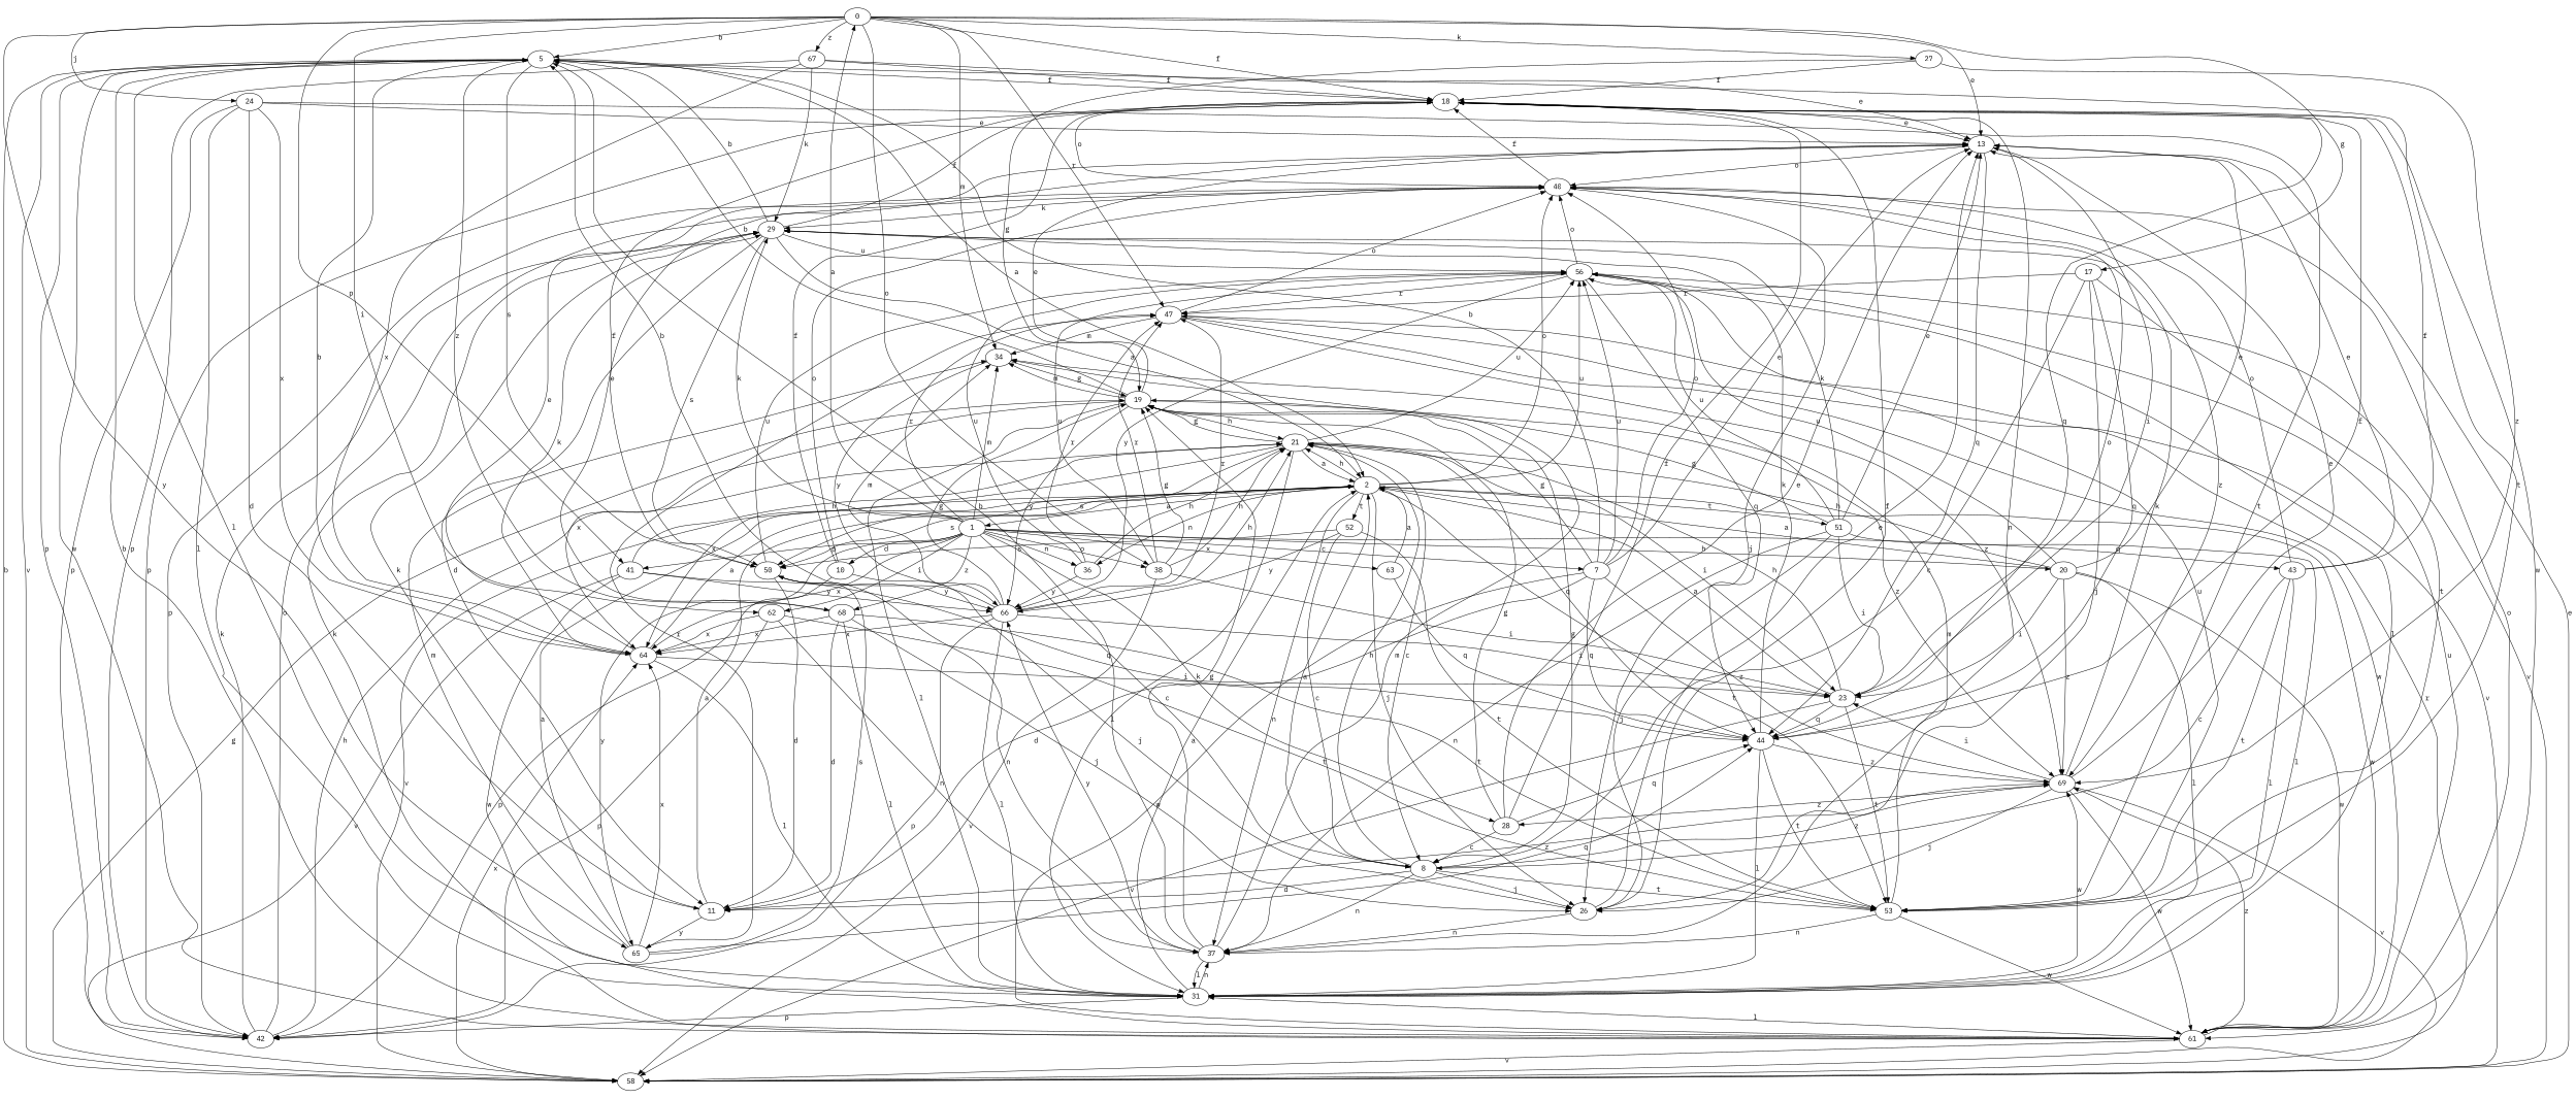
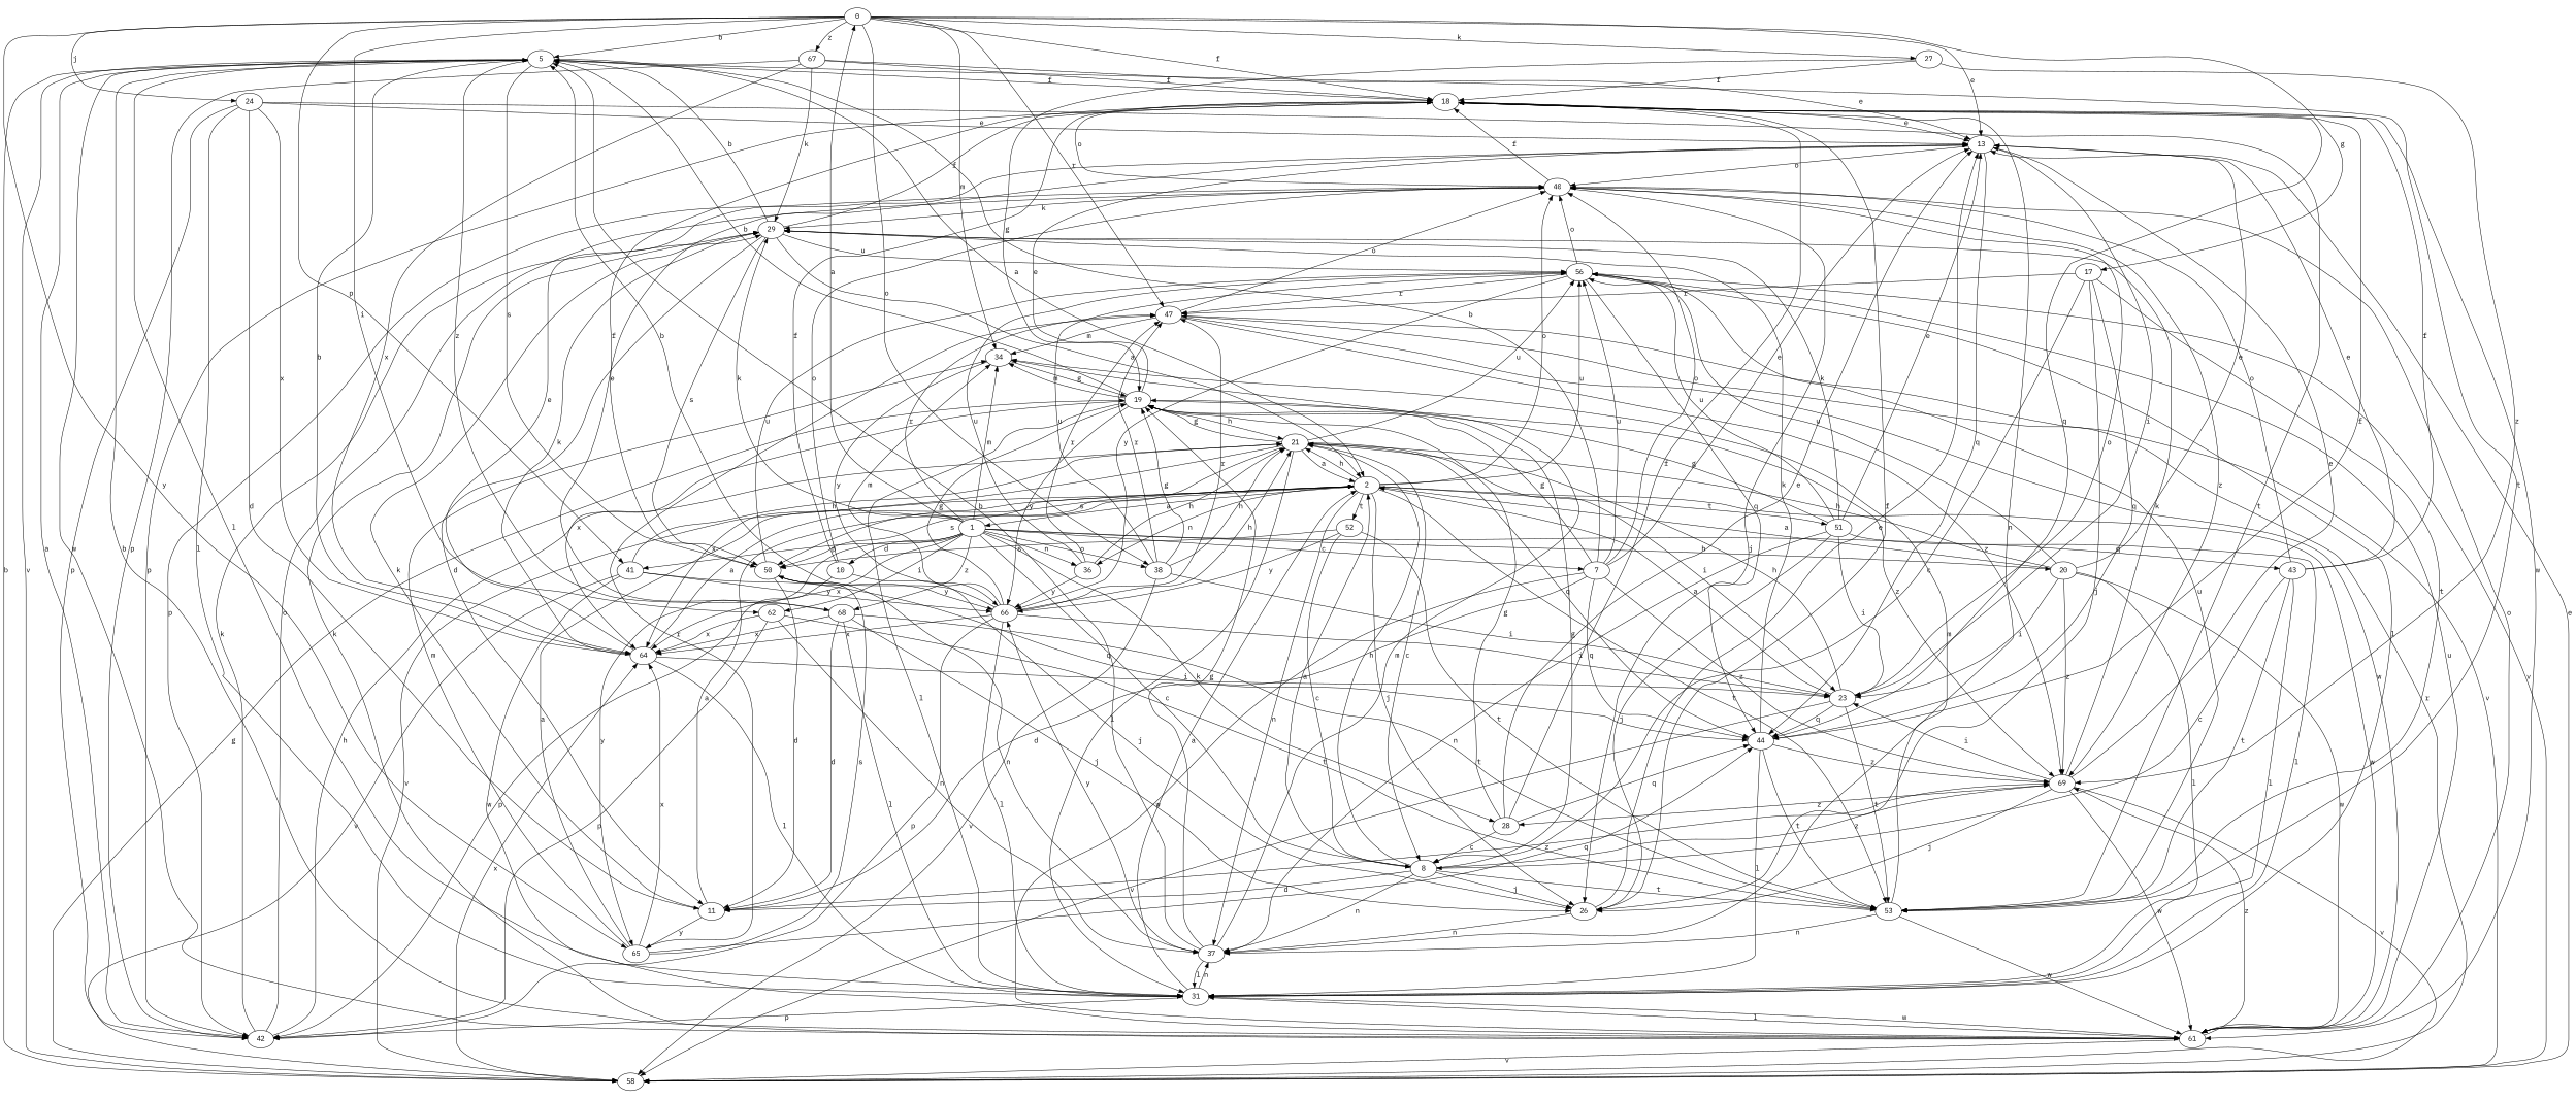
  strict digraph {
    fontname="IBM Plex Mono"
    node [fontname="IBM Plex Mono"]
    edge [fontname="IBM Plex Mono"]
    0
    5
    13
    n4 [label=18]
    17
    n6 [label=62]
    24
    27
    34
    38
    41
    47
    65
    67
    68
    2
    50
    53
    58
    61
    31
    42
    40
    44
    23
    37
    8
    26
    64
    11
    19
    69
    66
    21
    56
    29
    1
    7
    10
    20
    28
    36
    43
-   63
    51
    52
    0 -> 5 [label=b]
    0 -> 13 [label=e]
    0 -> n4 [label=f]
    0 -> 17 [label=g]
    0 -> n6 [label=i]
    0 -> 24 [label=j]
    0 -> 27 [label=k]
    0 -> 34 [label=m]
    0 -> 38 [label=o]
    0 -> 41 [label=p]
    0 -> 47 [label=r]
    0 -> 65 [label=y]
    0 -> 67 [label=z]
    5 -> n4 [label=f]
    5 -> 68 [label=z]
    5 -> 2 [label=a]
    5 -> 50 [label=s]
    5 -> 53 [label=t]
    5 -> 58 [label=v]
    5 -> 61 [label=w]
    5 -> 31 [label=l]
-   5 -> 42 [label=p]
+   5 -> 42 [label=a]
    13 -> 40 [label=o]
    13 -> 44 [label=q]
    13 -> 23 [label=i]
    n4 -> 13 [label=e]
    n4 -> 61 [label=w]
    n4 -> 42 [label=p]
    n4 -> 40 [label=o]
    n4 -> 44 [label=q]
    n4 -> 37 [label=n]
    17 -> 47 [label=r]
    17 -> 53 [label=t]
    17 -> 44 [label=q]
    17 -> 8 [label=c]
    17 -> 26 [label=j]
    n6 -> 53 [label=t]
    n6 -> 42 [label=p]
    n6 -> 37 [label=n]
    n6 -> 64 [label=x]
    24 -> 13 [label=e]
    24 -> 53 [label=t]
    24 -> 31 [label=l]
    24 -> 42 [label=p]
    24 -> 64 [label=x]
    24 -> 11 [label=d]
    27 -> n4 [label=f]
    27 -> 19 [label=g]
    27 -> 69 [label=z]
    34 -> 19 [label=g]
    34 -> 66 [label=y]
    38 -> 47 [label=r]
    38 -> 58 [label=v]
    38 -> 23 [label=i]
    38 -> 19 [label=g]
    38 -> 21 [label=h]
    38 -> 56 [label=u]
    41 -> 58 [label=v]
    41 -> 61 [label=w]
    41 -> 44 [label=q]
    41 -> 66 [label=y]
    41 -> 21 [label=h]
    47 -> 34 [label=m]
    47 -> 58 [label=v]
    47 -> 61 [label=w]
    47 -> 40 [label=o]
    47 -> 69 [label=z]
    65 -> 34 [label=m]
    65 -> 47 [label=r]
    65 -> 2 [label=a]
    65 -> 50 [label=s]
    65 -> 44 [label=q]
    65 -> 64 [label=x]
    67 -> 13 [label=e]
    67 -> n4 [label=f]
    67 -> 42 [label=p]
    67 -> 64 [label=x]
    67 -> 29 [label=k]
    68 -> 13 [label=e]
    68 -> 53 [label=t]
    68 -> 31 [label=l]
    68 -> 26 [label=j]
    68 -> 64 [label=x]
    68 -> 11 [label=d]
    2 -> 50 [label=s]
    2 -> 53 [label=t]
    2 -> 58 [label=v]
    2 -> 61 [label=w]
    2 -> 40 [label=o]
    2 -> 37 [label=n]
    2 -> 26 [label=j]
    2 -> 21 [label=h]
    2 -> 56 [label=u]
    2 -> 1 [label=a]
    2 -> 36 [label=n]
    2 -> 51 [label=t]
    2 -> 52 [label=t]
    50 -> n4 [label=f]
    50 -> 37 [label=n]
    50 -> 11 [label=d]
    50 -> 66 [label=y]
    50 -> 56 [label=u]
    53 -> 34 [label=m]
    53 -> 61 [label=w]
    53 -> 37 [label=n]
    53 -> 56 [label=u]
    58 -> 5 [label=b]
    58 -> 13 [label=e]
    58 -> 47 [label=r]
    58 -> 64 [label=x]
    58 -> 19 [label=g]
    61 -> 5 [label=b]
    61 -> 58 [label=v]
    61 -> 31 [label=l]
    61 -> 40 [label=o]
    61 -> 69 [label=z]
    61 -> 29 [label=k]
    31 -> 2 [label=a]
-   31 -> 69 [label=w]
+   31 -> 61 [label=w]
    31 -> 42 [label=p]
    31 -> 37 [label=n]
    42 -> 40 [label=o]
    42 -> 21 [label=h]
    42 -> 29 [label=k]
    40 -> n4 [label=f]
    40 -> 42 [label=p]
    40 -> 26 [label=j]
    40 -> 69 [label=z]
    40 -> 29 [label=k]
    44 -> n4 [label=f]
    44 -> 53 [label=t]
    44 -> 31 [label=l]
    44 -> 69 [label=z]
    44 -> 29 [label=k]
    23 -> 2 [label=a]
    23 -> 53 [label=t]
    23 -> 58 [label=v]
    23 -> 40 [label=o]
    23 -> 44 [label=q]
    23 -> 21 [label=h]
    37 -> 5 [label=b]
    37 -> 34 [label=m]
    37 -> 31 [label=l]
    37 -> 19 [label=g]
    37 -> 66 [label=y]
    8 -> 2 [label=a]
    8 -> 53 [label=t]
    8 -> 37 [label=n]
    8 -> 26 [label=j]
    8 -> 11 [label=d]
    8 -> 19 [label=g]
    8 -> 69 [label=z]
    8 -> 21 [label=h]
    26 -> 13 [label=e]
    26 -> n4 [label=f]
    26 -> 37 [label=n]
    64 -> 5 [label=b]
    64 -> 13 [label=e]
    64 -> 2 [label=a]
    64 -> 31 [label=l]
    64 -> 23 [label=i]
    64 -> 29 [label=k]
    11 -> 65 [label=y]
    11 -> 2 [label=a]
    11 -> 69 [label=z]
    11 -> 29 [label=k]
    19 -> 5 [label=b]
    19 -> 13 [label=e]
    19 -> 34 [label=m]
    19 -> 31 [label=l]
    19 -> 64 [label=x]
    19 -> 69 [label=z]
    19 -> 66 [label=y]
    19 -> 21 [label=h]
    69 -> 13 [label=e]
    69 -> 58 [label=v]
    69 -> 61 [label=w]
    69 -> 23 [label=i]
    69 -> 26 [label=j]
    69 -> 29 [label=k]
    69 -> 28 [label=z]
    66 -> 5 [label=b]
    66 -> 34 [label=m]
    66 -> 47 [label=r]
    66 -> 31 [label=l]
    66 -> 42 [label=p]
    66 -> 23 [label=i]
    66 -> 64 [label=x]
    66 -> 19 [label=g]
    66 -> 21 [label=h]
    21 -> 2 [label=a]
    21 -> 50 [label=s]
    21 -> 31 [label=l]
    21 -> 44 [label=q]
    21 -> 23 [label=i]
    21 -> 8 [label=c]
    21 -> 64 [label=x]
    21 -> 19 [label=g]
    21 -> 56 [label=u]
    56 -> 47 [label=r]
    56 -> 58 [label=v]
    56 -> 61 [label=u]
    56 -> 31 [label=l]
    56 -> 40 [label=o]
    56 -> 44 [label=q]
    56 -> 66 [label=y]
    29 -> 5 [label=b]
    29 -> n4 [label=f]
    29 -> 2 [label=a]
    29 -> 50 [label=s]
    29 -> 11 [label=d]
    29 -> 56 [label=u]
    1 -> 0 [label=a]
    1 -> n6 [label=i]
    1 -> 34 [label=m]
    1 -> 38 [label=o]
    1 -> 41 [label=p]
    1 -> 47 [label=r]
    1 -> 65 [label=y]
    1 -> 68 [label=z]
    1 -> 8 [label=c]
    1 -> 64 [label=x]
    1 -> 29 [label=k]
    1 -> 7 [label=c]
    1 -> 10 [label=d]
    1 -> 20 [label=h]
    1 -> 28 [label=k]
    1 -> 36 [label=n]
    1 -> 43 [label=q]
-   1 -> 63 [label=x]
    7 -> 5 [label=b]
    7 -> 13 [label=e]
    7 -> 61 [label=w]
    7 -> 40 [label=o]
    7 -> 44 [label=q]
    7 -> 11 [label=d]
    7 -> 19 [label=g]
    7 -> 69 [label=z]
    7 -> 56 [label=u]
    10 -> n4 [label=f]
    10 -> 42 [label=p]
    10 -> 40 [label=o]
    10 -> 26 [label=j]
    20 -> 13 [label=e]
    20 -> 2 [label=a]
    20 -> 61 [label=w]
    20 -> 31 [label=l]
    20 -> 23 [label=i]
    20 -> 69 [label=z]
    20 -> 21 [label=h]
    20 -> 56 [label=u]
    28 -> 13 [label=e]
    28 -> n4 [label=f]
    28 -> 44 [label=q]
    28 -> 8 [label=c]
    28 -> 19 [label=g]
    36 -> 47 [label=r]
    36 -> 66 [label=y]
    36 -> 21 [label=h]
    36 -> 56 [label=u]
    43 -> 13 [label=e]
    43 -> n4 [label=f]
    43 -> 53 [label=t]
    43 -> 31 [label=l]
    43 -> 40 [label=o]
    43 -> 8 [label=c]
-   63 -> 2 [label=a]
-   63 -> 44 [label=q]
    51 -> 13 [label=e]
    51 -> 31 [label=l]
    51 -> 23 [label=i]
    51 -> 37 [label=n]
    51 -> 26 [label=j]
    51 -> 19 [label=g]
    51 -> 56 [label=u]
    51 -> 29 [label=k]
    52 -> 50 [label=s]
    52 -> 53 [label=t]
    52 -> 8 [label=c]
    52 -> 66 [label=y]
  }
